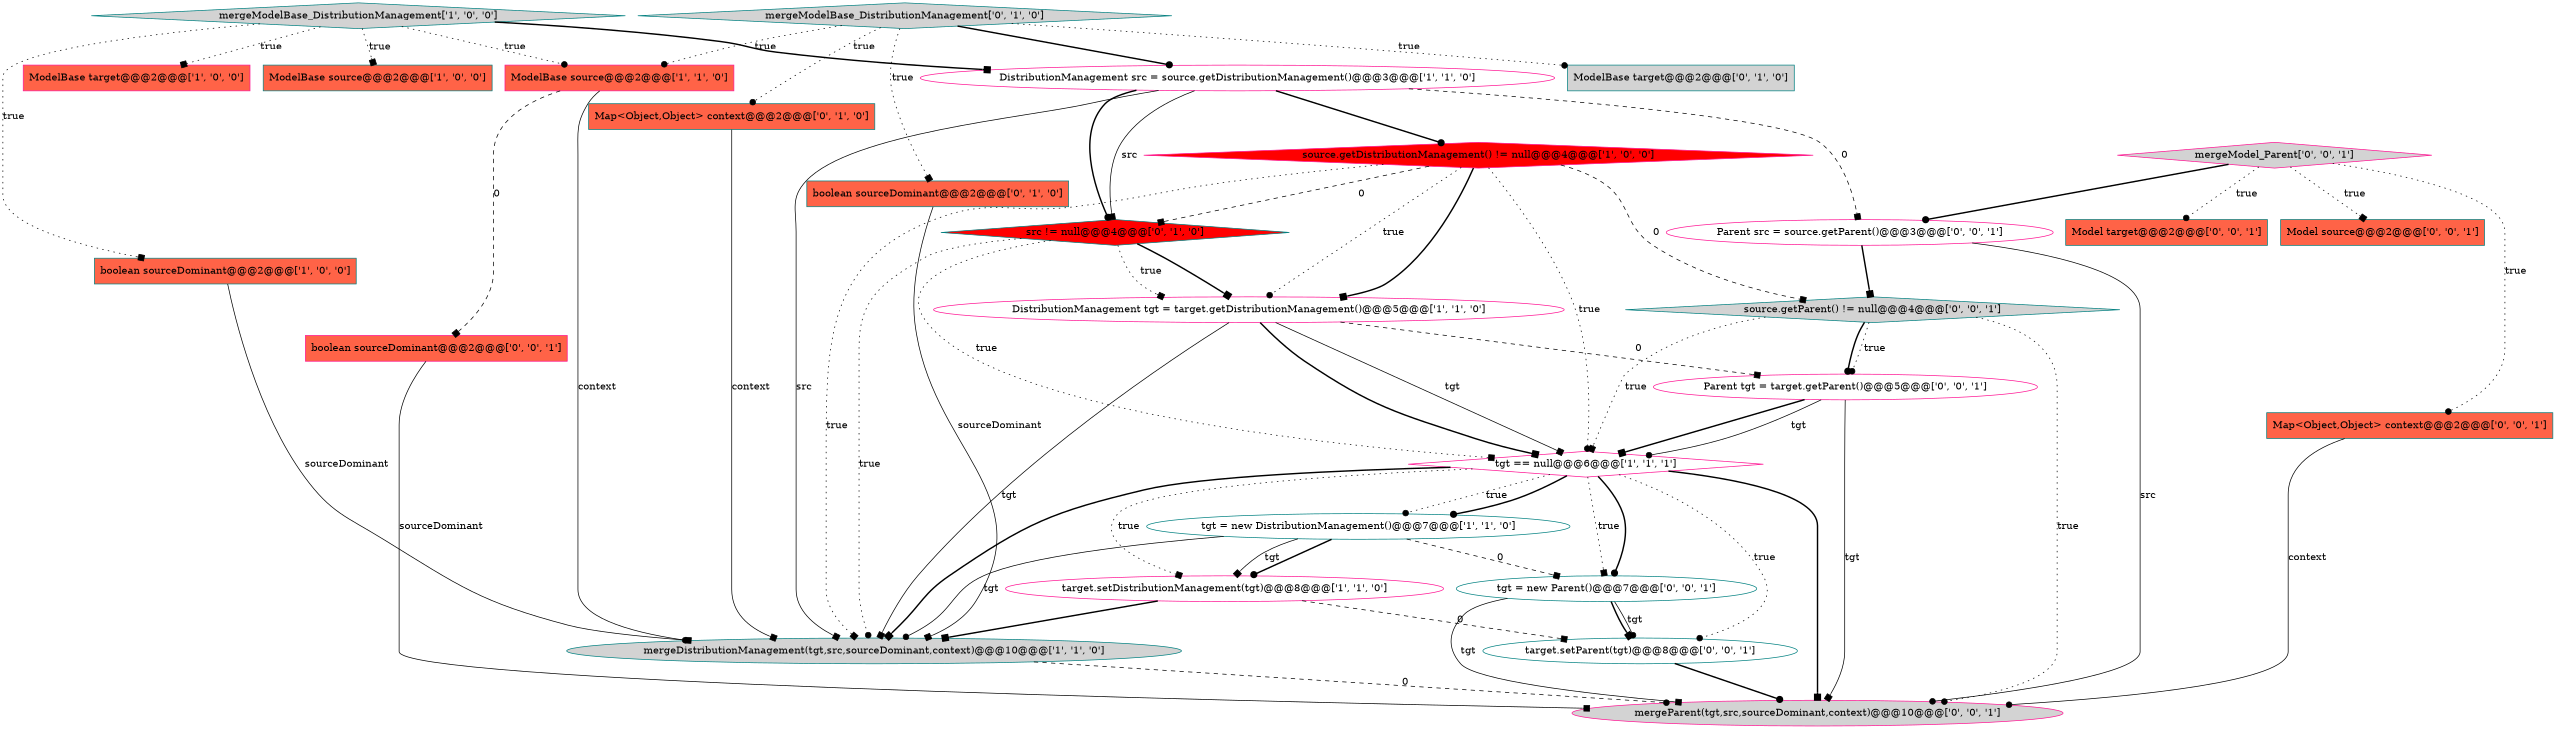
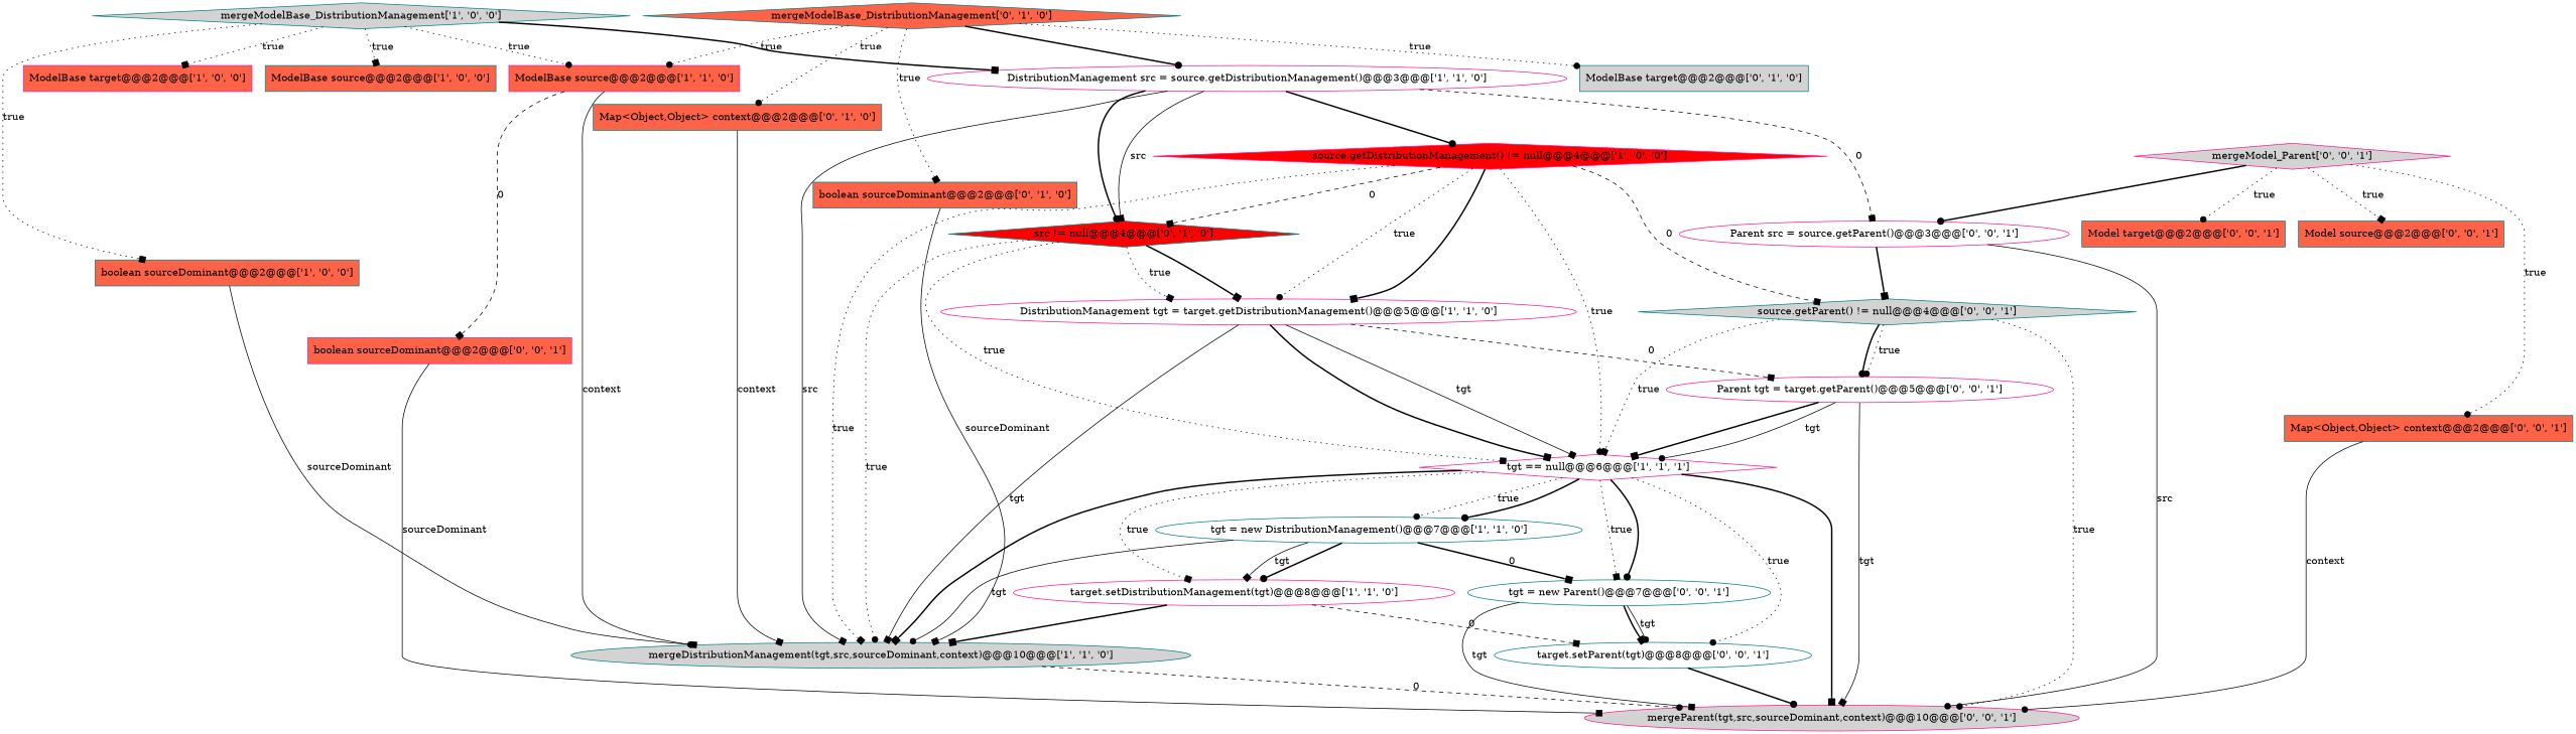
  digraph {
    node [color=teal fillcolor=tomato shape=box style=filled]
    edge [arrowhead=box style=dotted]
    n1 [fillcolor=lightgray label="mergeModelBase_DistributionManagement['1', '0', '0']" shape=diamond]
    n2 [label="ModelBase source@@@2@@@['1', '0', '0']"]
    n3 [color=deeppink label="ModelBase source@@@2@@@['1', '1', '0']"]
    n4 [color=deeppink fillcolor=white label="DistributionManagement src = source.getDistributionManagement()@@@3@@@['1', '1', '0']" shape=ellipse]
    n5 [label="boolean sourceDominant@@@2@@@['1', '0', '0']"]
    n6 [color=deeppink label="ModelBase target@@@2@@@['1', '0', '0']"]
    n7 [fillcolor=lightgray label="mergeDistributionManagement(tgt,src,sourceDominant,context)@@@10@@@['1', '1', '0']" shape=ellipse]
    n8 [color=deeppink label="boolean sourceDominant@@@2@@@['0', '0', '1']"]
    n9 [color=deeppink fillcolor=red label="source.getDistributionManagement() != null@@@4@@@['1', '0', '0']" shape=diamond]
    n10 [fillcolor=red label="src != null@@@4@@@['0', '1', '0']" shape=diamond]
    n11 [color=deeppink fillcolor=white label="Parent src = source.getParent()@@@3@@@['0', '0', '1']" shape=ellipse]
    n12 [fillcolor=white label="target.setParent(tgt)@@@8@@@['0', '0', '1']" shape=ellipse]
    n13 [color=deeppink fillcolor=lightgray label="mergeParent(tgt,src,sourceDominant,context)@@@10@@@['0', '0', '1']" shape=ellipse]
    n14 [fillcolor=lightgray label="ModelBase target@@@2@@@['0', '1', '0']"]
    n15 [color=deeppink fillcolor=white label="DistributionManagement tgt = target.getDistributionManagement()@@@5@@@['1', '1', '0']" shape=ellipse]
    n16 [color=deeppink fillcolor=white label="Parent tgt = target.getParent()@@@5@@@['0', '0', '1']" shape=ellipse]
    n17 [color=deeppink fillcolor=white label="tgt == null@@@6@@@['1', '1', '1']" shape=diamond]
    n18 [fillcolor=white label="tgt = new DistributionManagement()@@@7@@@['1', '1', '0']" shape=ellipse]
    n19 [fillcolor=white label="tgt = new Parent()@@@7@@@['0', '0', '1']" shape=ellipse]
    n20 [color=deeppink fillcolor=white label="target.setDistributionManagement(tgt)@@@8@@@['1', '1', '0']" shape=ellipse]
    n21 [fillcolor=lightgray label="source.getParent() != null@@@4@@@['0', '0', '1']" shape=diamond]
    n22 [label="Map<Object,Object> context@@@2@@@['0', '1', '0']"]
    n23 [label="Model target@@@2@@@['0', '0', '1']"]
-   n24 [fillcolor=lightgray label="mergeModelBase_DistributionManagement['0', '1', '0']" shape=diamond]
+   n24 [label="mergeModelBase_DistributionManagement['0', '1', '0']" shape=diamond]
    n25 [label="boolean sourceDominant@@@2@@@['0', '1', '0']"]
    n26 [label="Model source@@@2@@@['0', '0', '1']"]
    n27 [label="Map<Object,Object> context@@@2@@@['0', '0', '1']"]
    n28 [color=deeppink fillcolor=lightgray label="mergeModel_Parent['0', '0', '1']" shape=diamond]
    n1 -> n2 [label=true]
    n1 -> n3 [arrowhead=dot label=true]
    n1 -> n4 [style=bold]
    n1 -> n5 [label=true]
    n1 -> n6 [label=true]
    n3 -> n7 [arrowhead=dot label=context style=solid]
    n3 -> n8 [label=0 style=dashed]
    n4 -> n7 [label=src style=solid]
    n4 -> n9 [arrowhead=dot style=bold]
    n4 -> n10 [arrowhead=dot style=bold]
    n4 -> n10 [label=src style=solid]
    n4 -> n11 [label=0 style=dashed]
    n5 -> n7 [label=sourceDominant style=solid]
    n7 -> n13 [arrowhead=dot label=0 style=dashed]
    n8 -> n13 [label=sourceDominant style=solid]
    n9 -> n7 [label=true]
    n9 -> n10 [label=0 style=dashed]
    n9 -> n15 [style=bold]
    n9 -> n15 [arrowhead=dot label=true]
    n9 -> n17 [arrowhead=dot label=true]
    n9 -> n21 [label=0 style=dashed]
    n10 -> n7 [arrowhead=dot label=true]
    n10 -> n15 [style=bold]
    n10 -> n15 [label=true]
    n10 -> n17 [label=true]
    n11 -> n13 [arrowhead=dot label=src style=solid]
    n11 -> n21 [style=bold]
    n12 -> n13 [arrowhead=dot style=bold]
    n15 -> n7 [label=tgt style=solid]
    n15 -> n16 [label=0 style=dashed]
    n15 -> n17 [label=tgt style=solid]
    n15 -> n17 [style=bold]
    n16 -> n13 [label=tgt style=solid]
    n16 -> n17 [style=bold]
    n16 -> n17 [arrowhead=dot label=tgt style=solid]
    n17 -> n7 [style=bold]
    n17 -> n12 [arrowhead=dot label=true]
    n17 -> n13 [style=bold]
    n17 -> n18 [arrowhead=dot label=true]
    n17 -> n18 [arrowhead=dot style=bold]
    n17 -> n19 [label=true]
    n17 -> n19 [arrowhead=dot style=bold]
    n17 -> n20 [label=true]
    n18 -> n7 [arrowhead=dot label=tgt style=solid]
-   n18 -> n19 [label=0 style=dashed]
+   n18 -> n19 [label=0 style=bold]
    n18 -> n20 [arrowhead=dot style=bold]
    n18 -> n20 [label=tgt style=solid]
    n19 -> n12 [style=bold]
    n19 -> n12 [arrowhead=dot label=tgt style=solid]
    n19 -> n13 [label=tgt style=solid]
    n20 -> n7 [style=bold]
    n20 -> n12 [label=0 style=dashed]
    n21 -> n13 [arrowhead=dot label=true]
    n21 -> n16 [arrowhead=dot style=bold]
    n21 -> n16 [arrowhead=dot label=true]
    n21 -> n17 [label=true]
    n22 -> n7 [label=context style=solid]
    n24 -> n3 [arrowhead=dot label=true]
    n24 -> n4 [arrowhead=dot style=bold]
    n24 -> n14 [arrowhead=dot label=true]
    n24 -> n22 [arrowhead=dot label=true]
    n24 -> n25 [label=true]
    n25 -> n7 [label=sourceDominant style=solid]
    n27 -> n13 [arrowhead=dot label=context style=solid]
    n28 -> n11 [arrowhead=dot style=bold]
    n28 -> n23 [arrowhead=dot label=true]
    n28 -> n26 [label=true]
    n28 -> n27 [arrowhead=dot label=true]
  }
